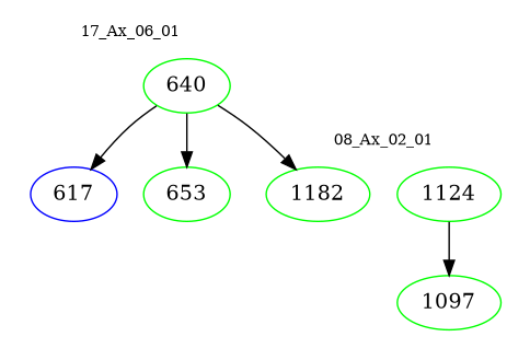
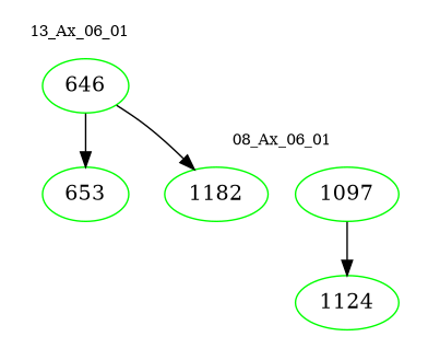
  digraph {
    node [color=green]
    edge [color=black]
-   n1 [label=640]
-   n2 [color=blue label=617]
+   n1 [label=646]
    n3 [label=653]
    n4 [label=1124]
    n5 [label=1097]
    n6 [label=1182]
    subgraph cluster_1 {
      color=white
      fontsize=10
-     label="17_Ax_06_01"
+     label="13_Ax_06_01"
      n1
-     n2
      n3
    }
    subgraph cluster_2 {
      color=white
      fontsize=10
-     label="08_Ax_02_01"
+     label="08_Ax_06_01"
      n4
      n5
      n6
    }
-   n1 -> n2
    n1 -> n3
    n1 -> n6
-   n4 -> n5
+   n5 -> n4
  }
